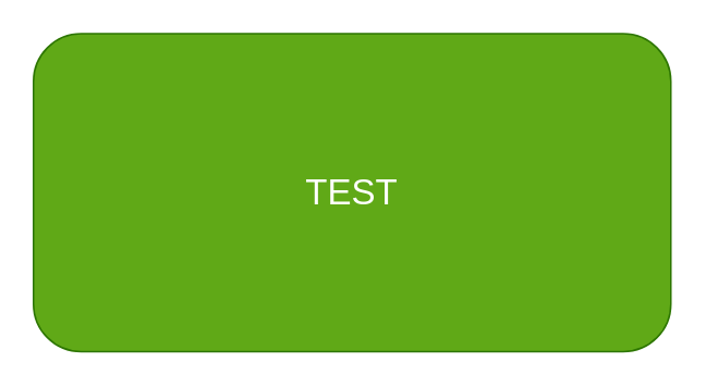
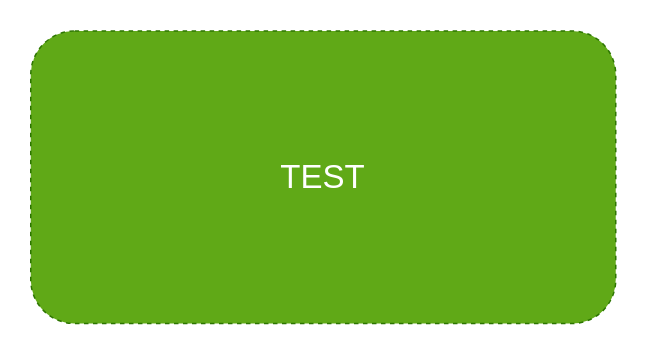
  <mxCell id="0" />
  <mxCell id="1" parent="0" />
- <mxCell id="2" value="&lt;font style=&quot;font-size: 22px;&quot;&gt;TEST&lt;/font&gt;" style="rounded=1;whiteSpace=wrap;html=1;fillColor=#60a917;fontColor=#ffffff;strokeColor=#2D7600;" parent="1" vertex="1"><mxGeometry x="20" y="20" width="390" height="195" as="geometry" /></mxCell>
+ <mxCell id="2" value="&lt;font style=&quot;font-size: 22px;&quot;&gt;TEST&lt;/font&gt;" style="rounded=1;whiteSpace=wrap;html=1;fillColor=#60a917;fontColor=#ffffff;strokeColor=#2D7600;dashed=1;" parent="1" vertex="1"><mxGeometry x="20" y="20" width="390" height="195" as="geometry" /></mxCell>
